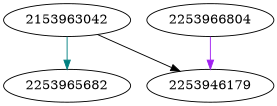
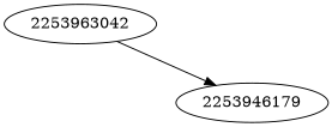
  strict digraph {
-   2253963042 [label=2153963042]
-   2253965682
+   2253963042
    2253946179
-   2253966804
-   2253963042 -> 2253965682 [color=teal]
    2253963042 -> 2253946179 [color=black]
-   2253966804 -> 2253946179 [color=purple]
  }
